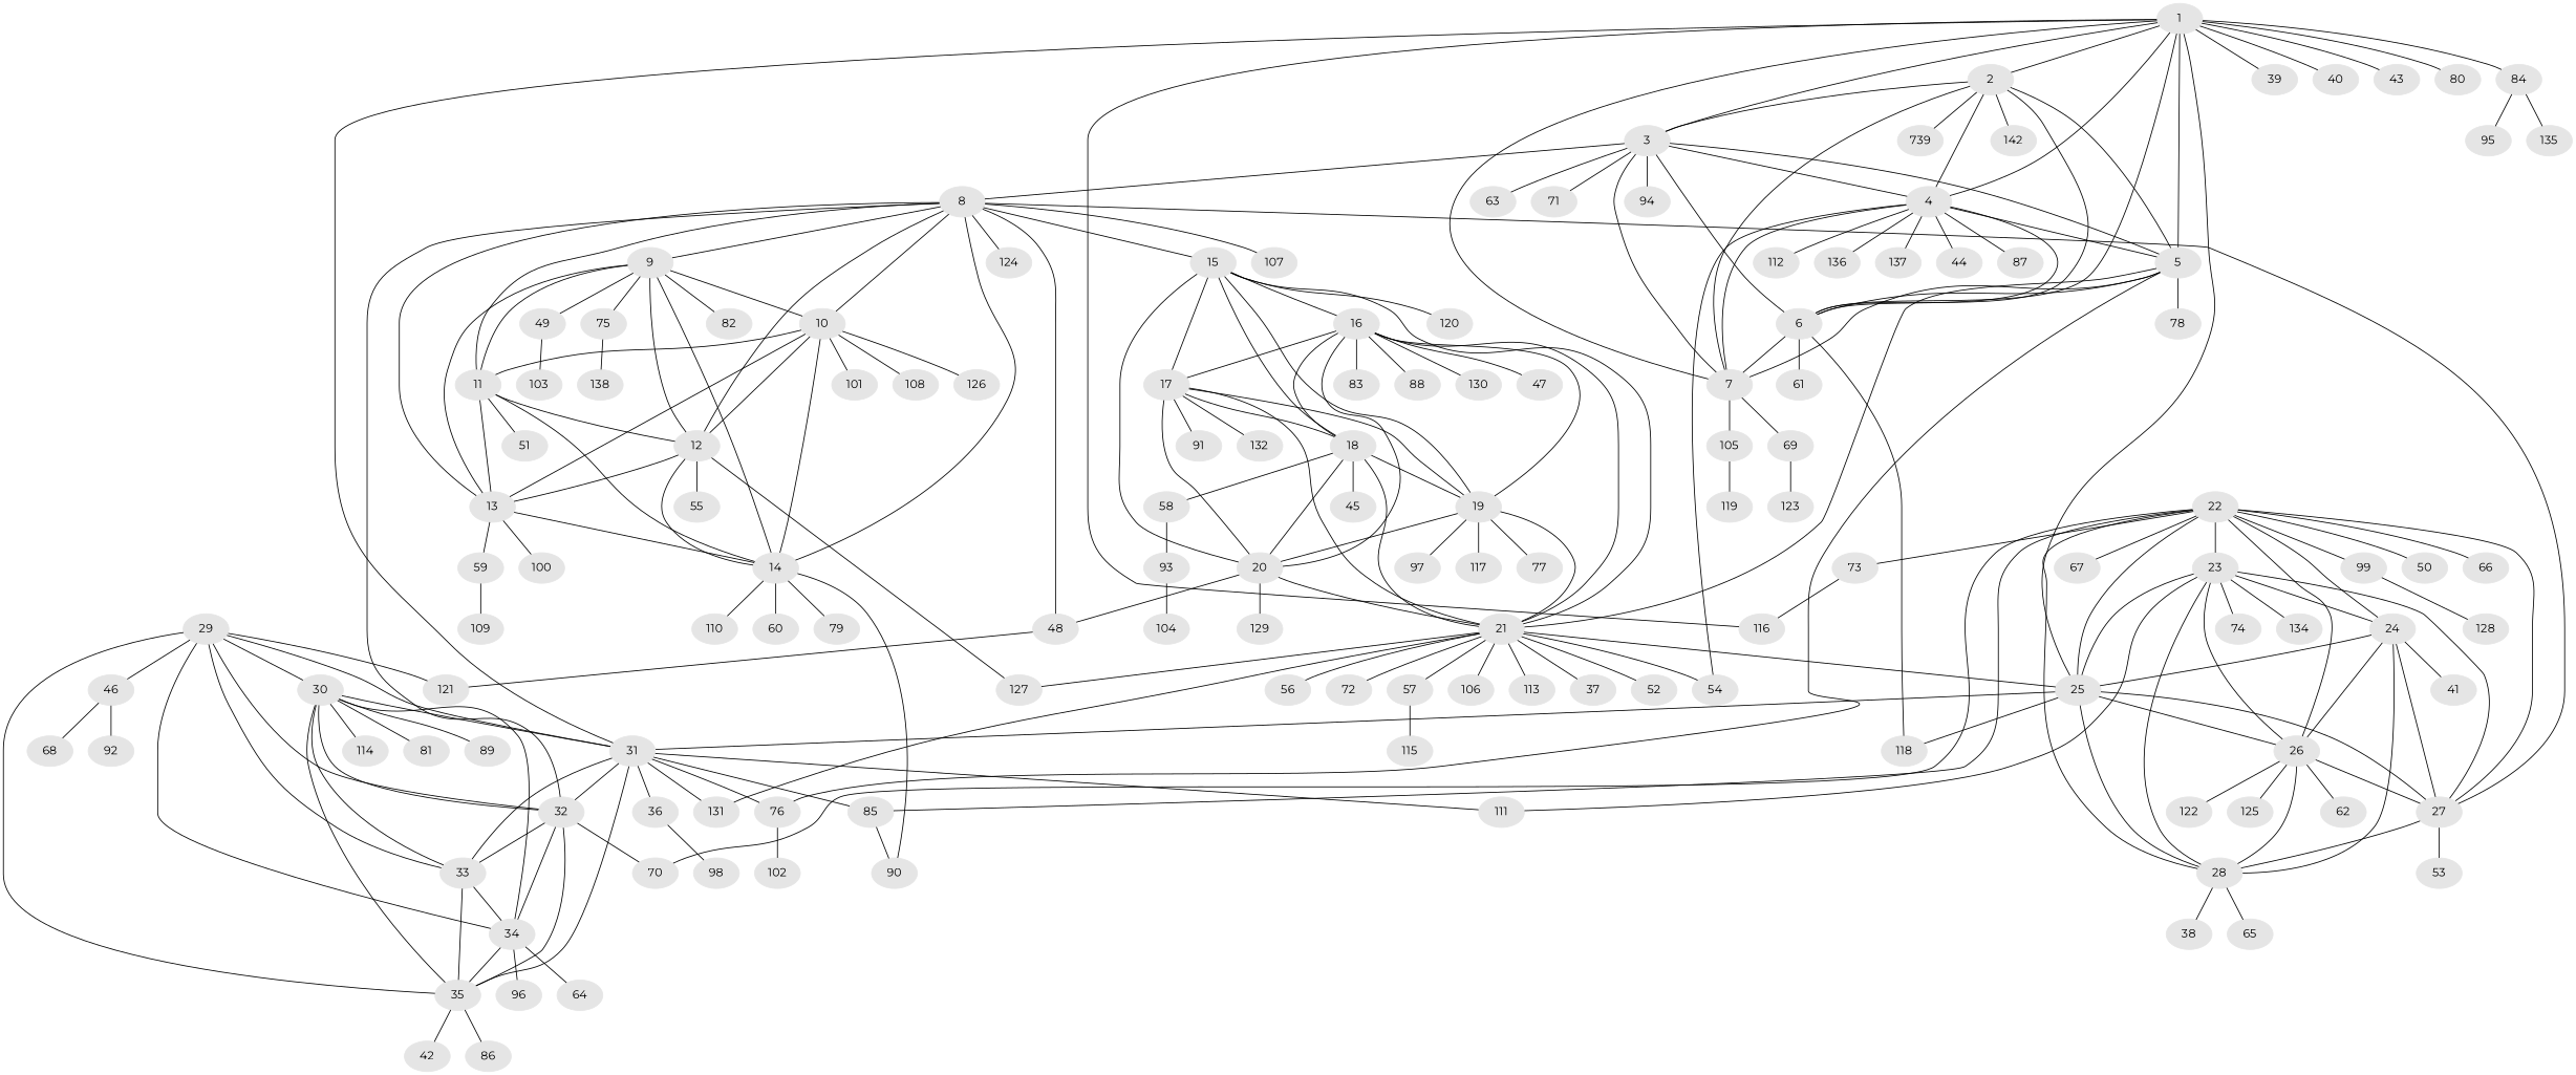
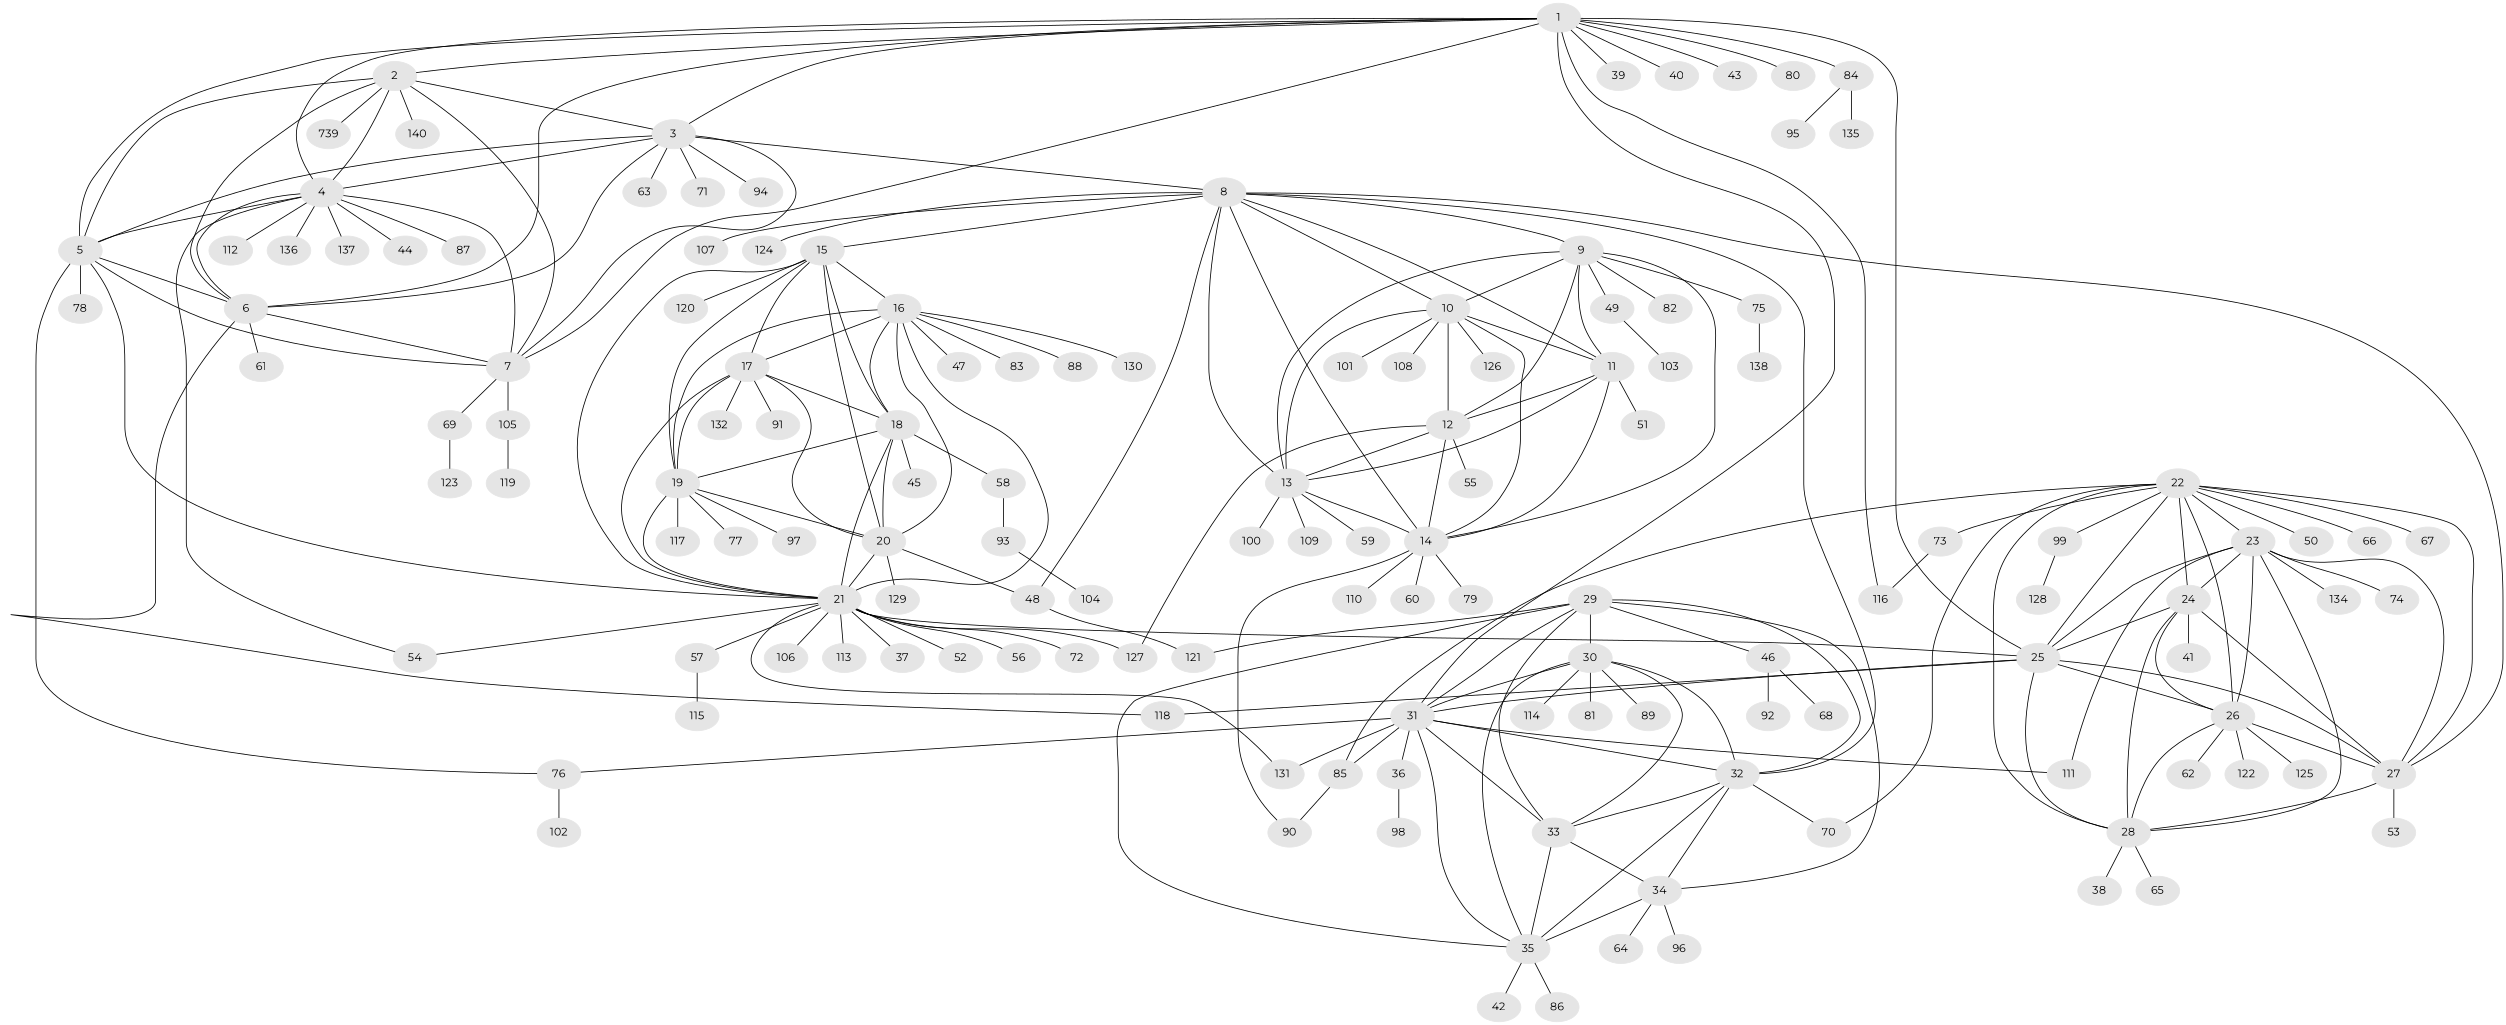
  graph {
    fontname=Montserrat
    node [color=gray90 fontname=Montserrat style=filled]
    edge [fontname=Montserrat]
    1
    2
    3
    4
    5
    6
    7
    25
    31
    39
    40
    43
    80
    84
    116
    n16 [label=739]
-   140 [label=142]
+   140
    8
    63
    71
    94
    44
    54
    87
    112
    136
    137
    21
    76
    78
    61
    118
    69
    105
    27
    26
    28
    32
    33
    85
    111
    35
    36
    131
    95
    135
    9
    10
    11
    12
    13
    14
    15
    48
    107
    124
    127
    37
    52
    56
    57
    72
    106
    113
    102
    123
    119
    49
    75
    82
    101
    108
    126
    51
    55
    59
    100
    109
    60
    79
    90
    110
    16
    17
    18
    19
    20
    120
    53
    70
    34
    121
    103
    138
    47
    83
    88
    130
    91
    132
    45
    58
    77
    97
    117
    129
    93
    115
    22
    23
    24
    50
    66
    67
    73
    99
    74
    134
    41
    62
    122
    125
    38
    65
    128
    29
    30
    46
    81
    89
    114
    64
    96
    42
    86
    68
    92
    98
    104
    1 -- 2
    1 -- 3
    1 -- 4
    1 -- 5
    1 -- 6
    1 -- 7
    1 -- 25
    1 -- 31
    1 -- 39
    1 -- 40
    1 -- 43
    1 -- 80
    1 -- 84
    1 -- 116
    2 -- 3
    2 -- 4
    2 -- 5
    2 -- 6
    2 -- 7
    2 -- n16
    2 -- 140
    3 -- 4
    3 -- 5
    3 -- 6
    3 -- 7
    3 -- 8
    3 -- 63
    3 -- 71
    3 -- 94
    4 -- 5
    4 -- 6
    4 -- 7
    4 -- 44
    4 -- 54
    4 -- 87
    4 -- 112
    4 -- 136
    4 -- 137
    5 -- 6
    5 -- 7
    5 -- 21
    5 -- 76
    5 -- 78
    6 -- 7
    6 -- 61
    6 -- 118
    7 -- 69
    7 -- 105
    25 -- 31
    25 -- 118
    25 -- 27
    25 -- 26
    25 -- 28
    31 -- 76
    31 -- 32
    31 -- 33
    31 -- 85
    31 -- 111
    31 -- 35
    31 -- 36
    31 -- 131
    84 -- 95
    84 -- 135
    8 -- 27
    8 -- 32
    8 -- 9
    8 -- 10
    8 -- 11
-   8 -- 12
    8 -- 13
    8 -- 14
    8 -- 15
    8 -- 48
    8 -- 107
    8 -- 124
    21 -- 25
    21 -- 54
    21 -- 131
    21 -- 127
    21 -- 37
    21 -- 52
    21 -- 56
    21 -- 57
    21 -- 72
    21 -- 106
    21 -- 113
    76 -- 102
    69 -- 123
    105 -- 119
    27 -- 28
    27 -- 53
    26 -- 27
    26 -- 28
    26 -- 62
    26 -- 122
    26 -- 125
    28 -- 38
    28 -- 65
    32 -- 33
    32 -- 35
    32 -- 70
    32 -- 34
    33 -- 35
    33 -- 34
    85 -- 90
    35 -- 42
    35 -- 86
    36 -- 98
    9 -- 10
    9 -- 11
    9 -- 12
    9 -- 13
    9 -- 14
    9 -- 49
    9 -- 75
    9 -- 82
    10 -- 11
    10 -- 12
    10 -- 13
    10 -- 14
    10 -- 101
    10 -- 108
    10 -- 126
    11 -- 12
    11 -- 13
    11 -- 14
    11 -- 51
    12 -- 13
    12 -- 14
    12 -- 127
    12 -- 55
    13 -- 14
    13 -- 59
    13 -- 100
-   59 -- 109
+   13 -- 109
    14 -- 60
    14 -- 79
    14 -- 90
    14 -- 110
    15 -- 21
    15 -- 16
    15 -- 17
    15 -- 18
    15 -- 19
    15 -- 20
    15 -- 120
    48 -- 121
    57 -- 115
    49 -- 103
    75 -- 138
    16 -- 21
    16 -- 17
    16 -- 18
    16 -- 19
    16 -- 20
    16 -- 47
    16 -- 83
    16 -- 88
    16 -- 130
    17 -- 21
    17 -- 18
    17 -- 19
    17 -- 20
    17 -- 91
    17 -- 132
    18 -- 21
    18 -- 19
    18 -- 20
    18 -- 45
    18 -- 58
    19 -- 21
    19 -- 20
    19 -- 77
    19 -- 97
    19 -- 117
    20 -- 21
    20 -- 48
    20 -- 129
    34 -- 35
    34 -- 64
    34 -- 96
    58 -- 93
    93 -- 104
    22 -- 25
    22 -- 27
    22 -- 26
    22 -- 28
    22 -- 85
    22 -- 70
    22 -- 23
    22 -- 24
    22 -- 50
    22 -- 66
    22 -- 67
    22 -- 73
    22 -- 99
    23 -- 25
    23 -- 27
    23 -- 26
    23 -- 28
    23 -- 111
    23 -- 24
    23 -- 74
    23 -- 134
    24 -- 25
    24 -- 27
    24 -- 26
    24 -- 28
    24 -- 41
    73 -- 116
    99 -- 128
    29 -- 31
    29 -- 32
    29 -- 33
    29 -- 35
    29 -- 34
    29 -- 121
    29 -- 30
    29 -- 46
    30 -- 31
    30 -- 32
    30 -- 33
    30 -- 35
-   30 -- 34
    30 -- 81
    30 -- 89
    30 -- 114
    46 -- 68
    46 -- 92
  }
